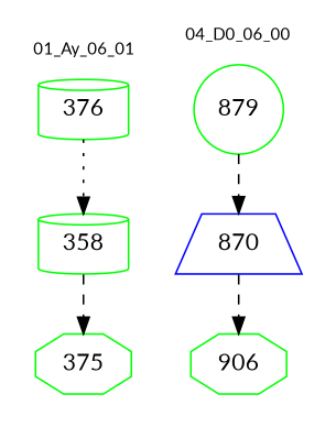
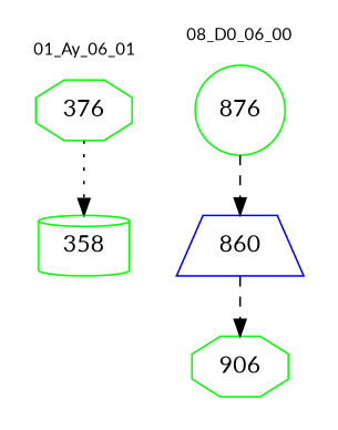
  digraph {
    fontname=Lato
    node [color=green fontname=Lato shape=cylinder]
    edge [color=black fontname=Lato style=dashed]
-   n1 [label=376]
+   n1 [label=376 shape=octagon]
    n2 [label=358]
-   n3 [label=375 shape=octagon]
-   n4 [label=879 shape=circle]
-   n5 [color=blue label=870 shape=trapezium]
+   n4 [label=876 shape=circle]
+   n5 [color=blue label=860 shape=trapezium]
    n6 [label=906 shape=octagon]
    subgraph cluster_1 {
      color=white
      fontsize=10
      label="01_Ay_06_01"
      n1
      n2
-     n3
    }
    subgraph cluster_2 {
      color=white
      fontsize=10
-     label="04_D0_06_00"
+     label="08_D0_06_00"
      n4
      n5
      n6
    }
    n1 -> n2 [style=dotted]
-   n2 -> n3
    n4 -> n5
    n5 -> n6
  }
